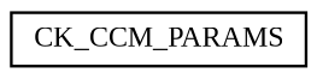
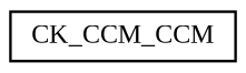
  digraph {
    rankdir=LR
    fontname="Liberation Serif"
-   n1 [color=black fillcolor=white fontname="Liberation Serif" fontsize=10 height=0.2 label=CK_CCM_PARAMS shape=record style=filled width=0.4]
+   n1 [color=black fillcolor=white fontname="Liberation Serif" fontsize=10 height=0.2 label=CK_CCM_CCM shape=record style=filled width=0.4]
  }
